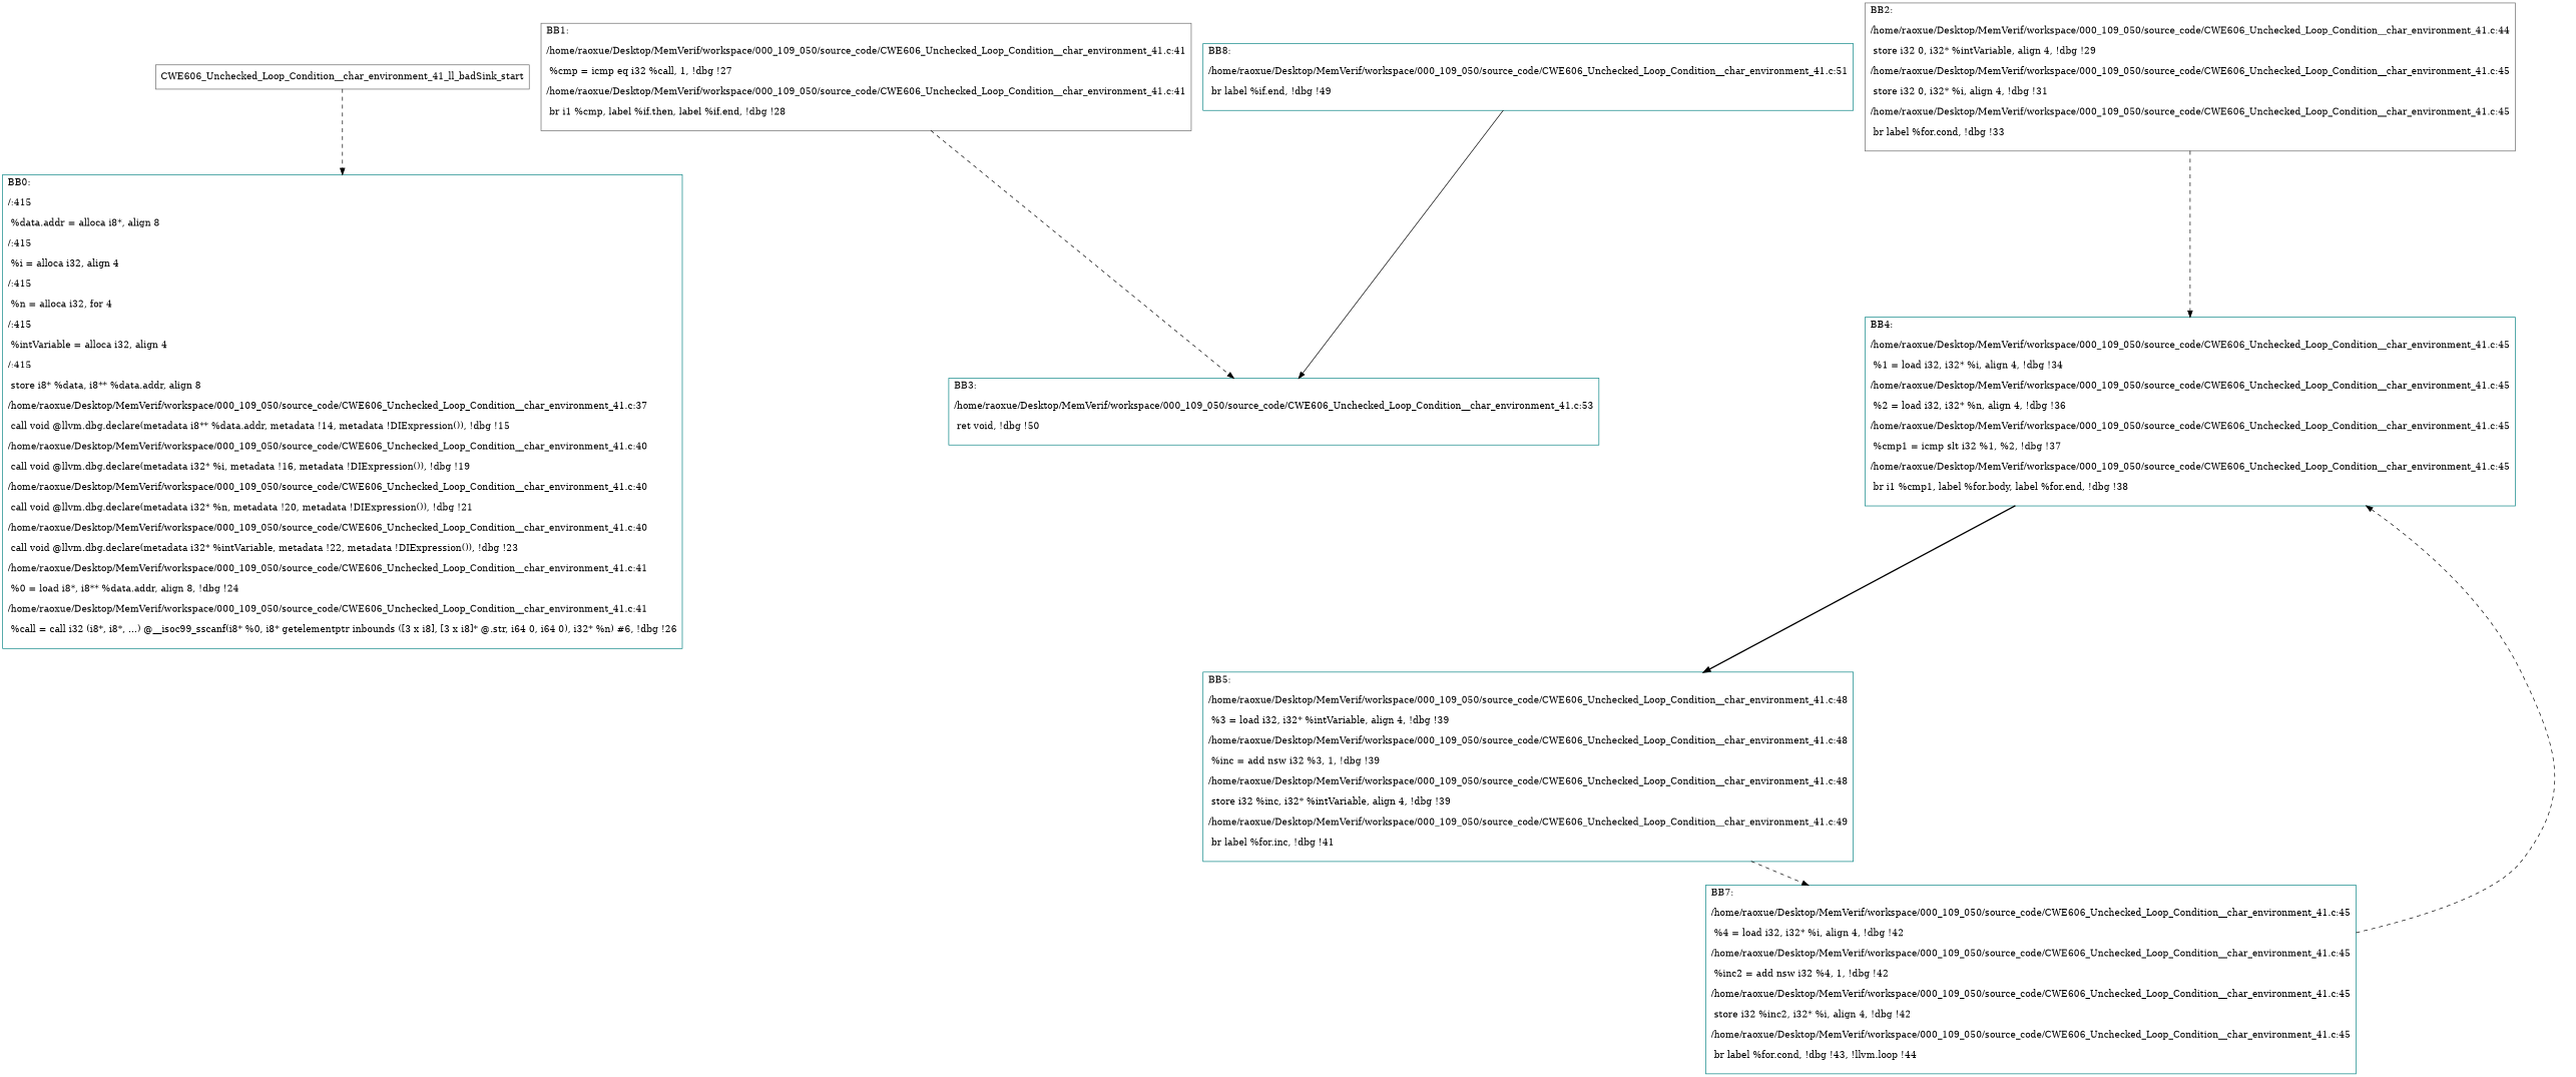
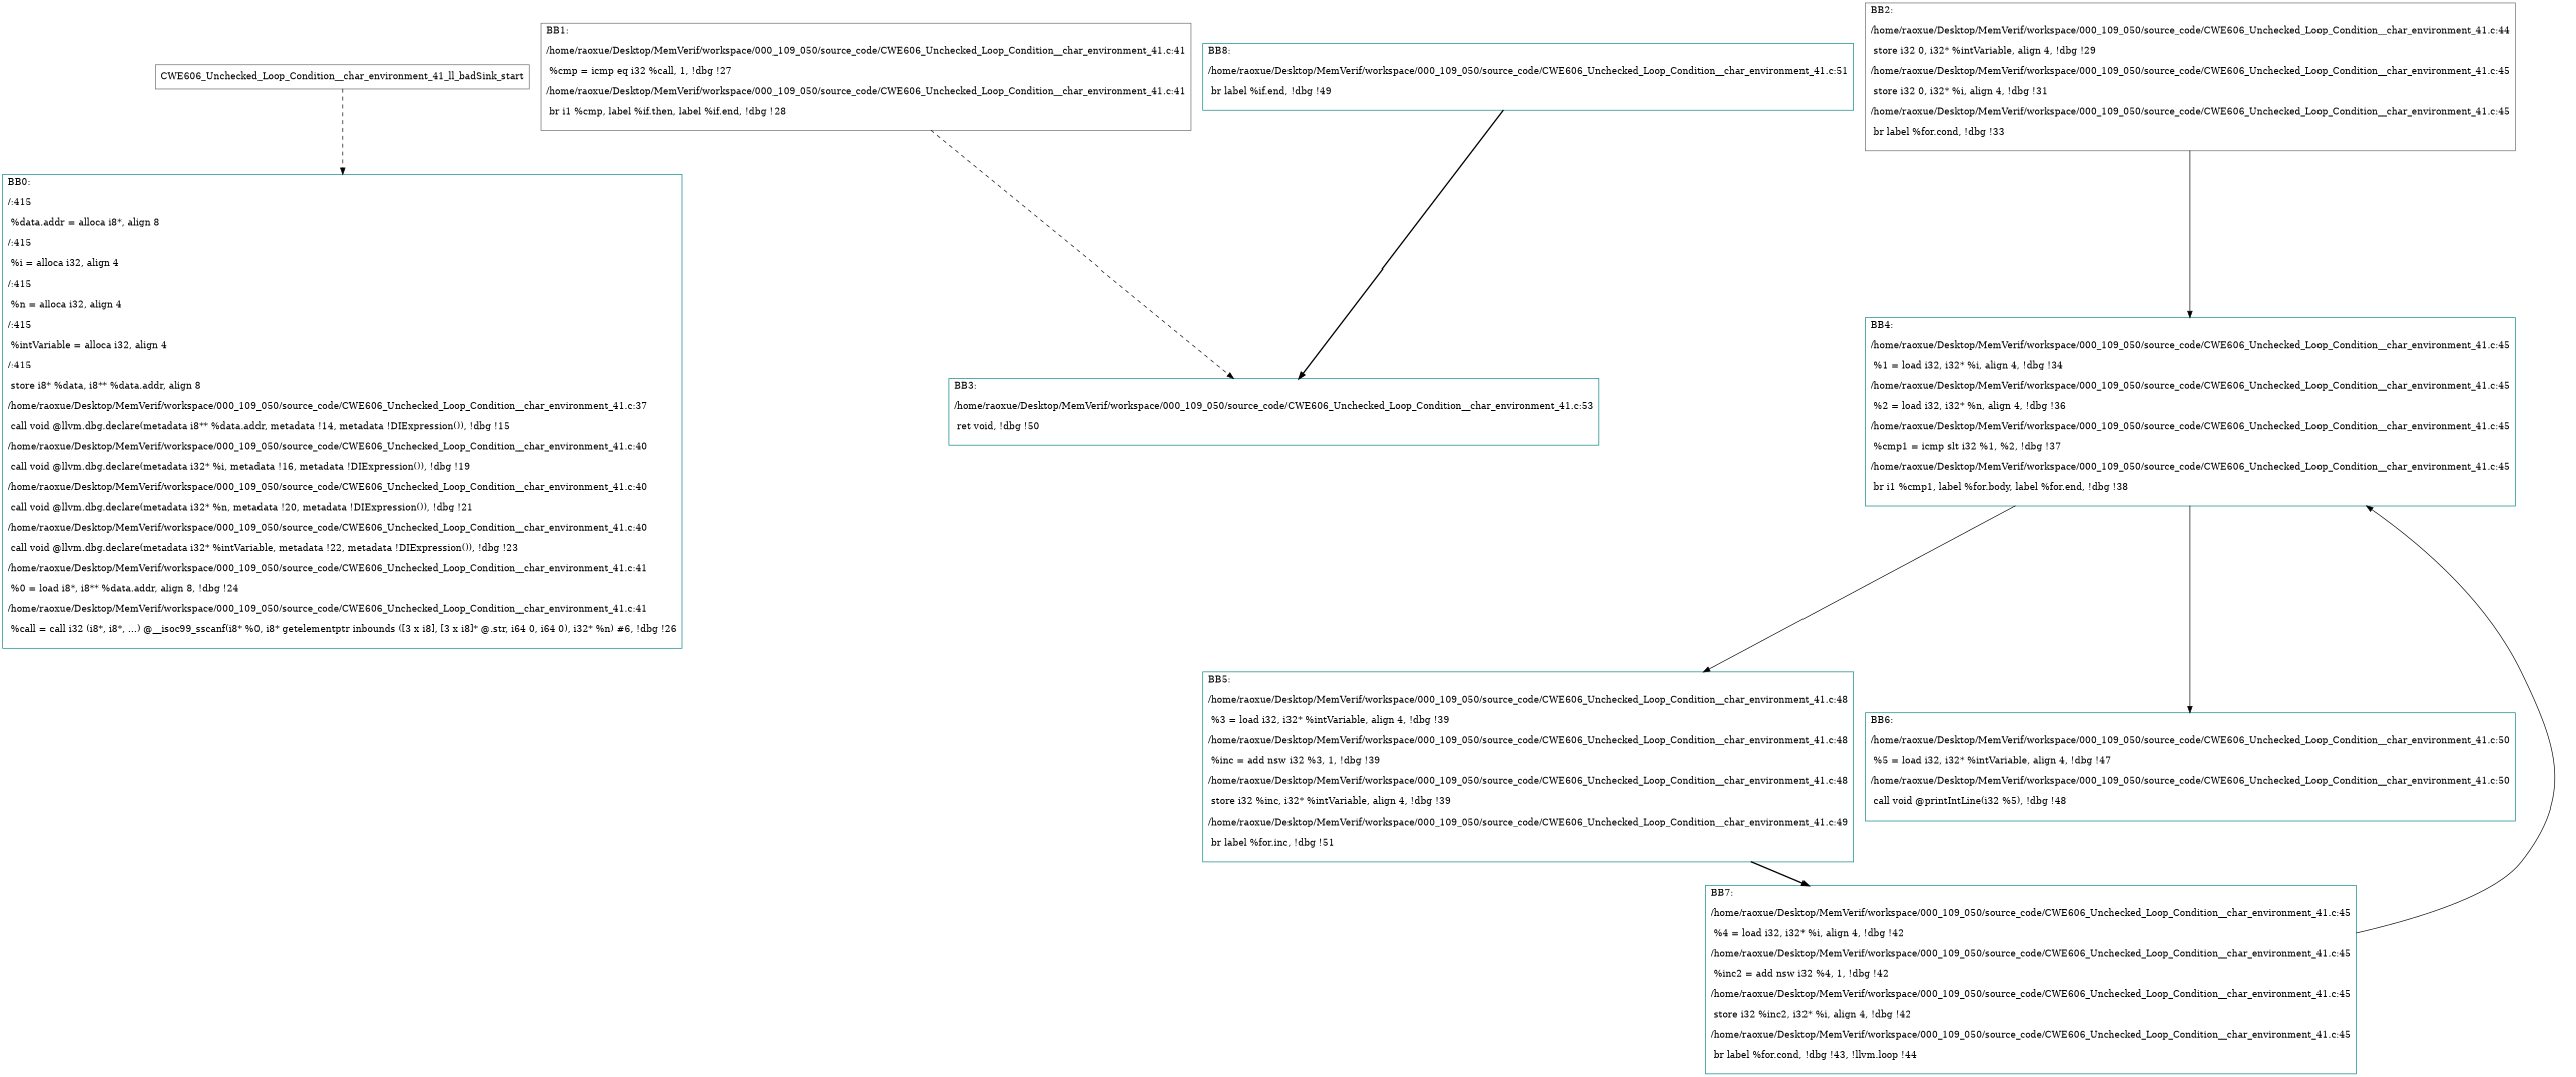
  digraph {
    node [color=teal shape=record]
    edge [style=dashed]
    n1 [color=gray40 label="{CWE606_Unchecked_Loop_Condition__char_environment_41_ll_badSink_start}"]
-   n2 [label="{BB0:\l\l/:415\l\n  %data.addr = alloca i8*, align 8\l\n/:415\l\n  %i = alloca i32, align 4\l\n/:415\l\n  %n = alloca i32, for 4\l\n/:415\l\n  %intVariable = alloca i32, align 4\l\n/:415\l\n  store i8* %data, i8** %data.addr, align 8\l\n/home/raoxue/Desktop/MemVerif/workspace/000_109_050/source_code/CWE606_Unchecked_Loop_Condition__char_environment_41.c:37\l\n  call void @llvm.dbg.declare(metadata i8** %data.addr, metadata !14, metadata !DIExpression()), !dbg !15\l\n/home/raoxue/Desktop/MemVerif/workspace/000_109_050/source_code/CWE606_Unchecked_Loop_Condition__char_environment_41.c:40\l\n  call void @llvm.dbg.declare(metadata i32* %i, metadata !16, metadata !DIExpression()), !dbg !19\l\n/home/raoxue/Desktop/MemVerif/workspace/000_109_050/source_code/CWE606_Unchecked_Loop_Condition__char_environment_41.c:40\l\n  call void @llvm.dbg.declare(metadata i32* %n, metadata !20, metadata !DIExpression()), !dbg !21\l\n/home/raoxue/Desktop/MemVerif/workspace/000_109_050/source_code/CWE606_Unchecked_Loop_Condition__char_environment_41.c:40\l\n  call void @llvm.dbg.declare(metadata i32* %intVariable, metadata !22, metadata !DIExpression()), !dbg !23\l\n/home/raoxue/Desktop/MemVerif/workspace/000_109_050/source_code/CWE606_Unchecked_Loop_Condition__char_environment_41.c:41\l\n  %0 = load i8*, i8** %data.addr, align 8, !dbg !24\l\n/home/raoxue/Desktop/MemVerif/workspace/000_109_050/source_code/CWE606_Unchecked_Loop_Condition__char_environment_41.c:41\l\n  %call = call i32 (i8*, i8*, ...) @__isoc99_sscanf(i8* %0, i8* getelementptr inbounds ([3 x i8], [3 x i8]* @.str, i64 0, i64 0), i32* %n) #6, !dbg !26\l\n}"]
+   n2 [label="{BB0:\l\l/:415\l\n  %data.addr = alloca i8*, align 8\l\n/:415\l\n  %i = alloca i32, align 4\l\n/:415\l\n  %n = alloca i32, align 4\l\n/:415\l\n  %intVariable = alloca i32, align 4\l\n/:415\l\n  store i8* %data, i8** %data.addr, align 8\l\n/home/raoxue/Desktop/MemVerif/workspace/000_109_050/source_code/CWE606_Unchecked_Loop_Condition__char_environment_41.c:37\l\n  call void @llvm.dbg.declare(metadata i8** %data.addr, metadata !14, metadata !DIExpression()), !dbg !15\l\n/home/raoxue/Desktop/MemVerif/workspace/000_109_050/source_code/CWE606_Unchecked_Loop_Condition__char_environment_41.c:40\l\n  call void @llvm.dbg.declare(metadata i32* %i, metadata !16, metadata !DIExpression()), !dbg !19\l\n/home/raoxue/Desktop/MemVerif/workspace/000_109_050/source_code/CWE606_Unchecked_Loop_Condition__char_environment_41.c:40\l\n  call void @llvm.dbg.declare(metadata i32* %n, metadata !20, metadata !DIExpression()), !dbg !21\l\n/home/raoxue/Desktop/MemVerif/workspace/000_109_050/source_code/CWE606_Unchecked_Loop_Condition__char_environment_41.c:40\l\n  call void @llvm.dbg.declare(metadata i32* %intVariable, metadata !22, metadata !DIExpression()), !dbg !23\l\n/home/raoxue/Desktop/MemVerif/workspace/000_109_050/source_code/CWE606_Unchecked_Loop_Condition__char_environment_41.c:41\l\n  %0 = load i8*, i8** %data.addr, align 8, !dbg !24\l\n/home/raoxue/Desktop/MemVerif/workspace/000_109_050/source_code/CWE606_Unchecked_Loop_Condition__char_environment_41.c:41\l\n  %call = call i32 (i8*, i8*, ...) @__isoc99_sscanf(i8* %0, i8* getelementptr inbounds ([3 x i8], [3 x i8]* @.str, i64 0, i64 0), i32* %n) #6, !dbg !26\l\n}"]
    n3 [color=gray40 label="{BB1:\l\l/home/raoxue/Desktop/MemVerif/workspace/000_109_050/source_code/CWE606_Unchecked_Loop_Condition__char_environment_41.c:41\l\n  %cmp = icmp eq i32 %call, 1, !dbg !27\l\n/home/raoxue/Desktop/MemVerif/workspace/000_109_050/source_code/CWE606_Unchecked_Loop_Condition__char_environment_41.c:41\l\n  br i1 %cmp, label %if.then, label %if.end, !dbg !28\l\n}"]
    n4 [label="{BB3:\l\l/home/raoxue/Desktop/MemVerif/workspace/000_109_050/source_code/CWE606_Unchecked_Loop_Condition__char_environment_41.c:53\l\n  ret void, !dbg !50\l\n}"]
    n5 [color=gray40 label="{BB2:\l\l/home/raoxue/Desktop/MemVerif/workspace/000_109_050/source_code/CWE606_Unchecked_Loop_Condition__char_environment_41.c:44\l\n  store i32 0, i32* %intVariable, align 4, !dbg !29\l\n/home/raoxue/Desktop/MemVerif/workspace/000_109_050/source_code/CWE606_Unchecked_Loop_Condition__char_environment_41.c:45\l\n  store i32 0, i32* %i, align 4, !dbg !31\l\n/home/raoxue/Desktop/MemVerif/workspace/000_109_050/source_code/CWE606_Unchecked_Loop_Condition__char_environment_41.c:45\l\n  br label %for.cond, !dbg !33\l\n}"]
    n6 [label="{BB4:\l\l/home/raoxue/Desktop/MemVerif/workspace/000_109_050/source_code/CWE606_Unchecked_Loop_Condition__char_environment_41.c:45\l\n  %1 = load i32, i32* %i, align 4, !dbg !34\l\n/home/raoxue/Desktop/MemVerif/workspace/000_109_050/source_code/CWE606_Unchecked_Loop_Condition__char_environment_41.c:45\l\n  %2 = load i32, i32* %n, align 4, !dbg !36\l\n/home/raoxue/Desktop/MemVerif/workspace/000_109_050/source_code/CWE606_Unchecked_Loop_Condition__char_environment_41.c:45\l\n  %cmp1 = icmp slt i32 %1, %2, !dbg !37\l\n/home/raoxue/Desktop/MemVerif/workspace/000_109_050/source_code/CWE606_Unchecked_Loop_Condition__char_environment_41.c:45\l\n  br i1 %cmp1, label %for.body, label %for.end, !dbg !38\l\n}"]
-   n7 [label="{BB5:\l\l/home/raoxue/Desktop/MemVerif/workspace/000_109_050/source_code/CWE606_Unchecked_Loop_Condition__char_environment_41.c:48\l\n  %3 = load i32, i32* %intVariable, align 4, !dbg !39\l\n/home/raoxue/Desktop/MemVerif/workspace/000_109_050/source_code/CWE606_Unchecked_Loop_Condition__char_environment_41.c:48\l\n  %inc = add nsw i32 %3, 1, !dbg !39\l\n/home/raoxue/Desktop/MemVerif/workspace/000_109_050/source_code/CWE606_Unchecked_Loop_Condition__char_environment_41.c:48\l\n  store i32 %inc, i32* %intVariable, align 4, !dbg !39\l\n/home/raoxue/Desktop/MemVerif/workspace/000_109_050/source_code/CWE606_Unchecked_Loop_Condition__char_environment_41.c:49\l\n  br label %for.inc, !dbg !41\l\n}"]
+   n7 [label="{BB5:\l\l/home/raoxue/Desktop/MemVerif/workspace/000_109_050/source_code/CWE606_Unchecked_Loop_Condition__char_environment_41.c:48\l\n  %3 = load i32, i32* %intVariable, align 4, !dbg !39\l\n/home/raoxue/Desktop/MemVerif/workspace/000_109_050/source_code/CWE606_Unchecked_Loop_Condition__char_environment_41.c:48\l\n  %inc = add nsw i32 %3, 1, !dbg !39\l\n/home/raoxue/Desktop/MemVerif/workspace/000_109_050/source_code/CWE606_Unchecked_Loop_Condition__char_environment_41.c:48\l\n  store i32 %inc, i32* %intVariable, align 4, !dbg !39\l\n/home/raoxue/Desktop/MemVerif/workspace/000_109_050/source_code/CWE606_Unchecked_Loop_Condition__char_environment_41.c:49\l\n  br label %for.inc, !dbg !51\l\n}"]
+   n8 [label="{BB6:\l\l/home/raoxue/Desktop/MemVerif/workspace/000_109_050/source_code/CWE606_Unchecked_Loop_Condition__char_environment_41.c:50\l\n  %5 = load i32, i32* %intVariable, align 4, !dbg !47\l\n/home/raoxue/Desktop/MemVerif/workspace/000_109_050/source_code/CWE606_Unchecked_Loop_Condition__char_environment_41.c:50\l\n  call void @printIntLine(i32 %5), !dbg !48\l\n}"]
    n9 [label="{BB7:\l\l/home/raoxue/Desktop/MemVerif/workspace/000_109_050/source_code/CWE606_Unchecked_Loop_Condition__char_environment_41.c:45\l\n  %4 = load i32, i32* %i, align 4, !dbg !42\l\n/home/raoxue/Desktop/MemVerif/workspace/000_109_050/source_code/CWE606_Unchecked_Loop_Condition__char_environment_41.c:45\l\n  %inc2 = add nsw i32 %4, 1, !dbg !42\l\n/home/raoxue/Desktop/MemVerif/workspace/000_109_050/source_code/CWE606_Unchecked_Loop_Condition__char_environment_41.c:45\l\n  store i32 %inc2, i32* %i, align 4, !dbg !42\l\n/home/raoxue/Desktop/MemVerif/workspace/000_109_050/source_code/CWE606_Unchecked_Loop_Condition__char_environment_41.c:45\l\n  br label %for.cond, !dbg !43, !llvm.loop !44\l\n}"]
    n10 [label="{BB8:\l\l/home/raoxue/Desktop/MemVerif/workspace/000_109_050/source_code/CWE606_Unchecked_Loop_Condition__char_environment_41.c:51\l\n  br label %if.end, !dbg !49\l\n}"]
    n1 -> n2
    n3 -> n4
-   n5 -> n6
-   n6 -> n7 [style=bold]
-   n7 -> n9
-   n9 -> n6
-   n10 -> n4 [style=solid]
+   n5 -> n6 [style=solid]
+   n6 -> n7 [style=solid]
+   n6 -> n8 [style=solid]
+   n7 -> n9 [style=bold]
+   n9 -> n6 [style=solid]
+   n10 -> n4 [style=bold]
  }
